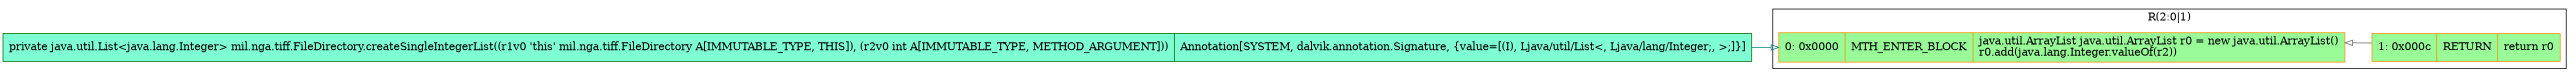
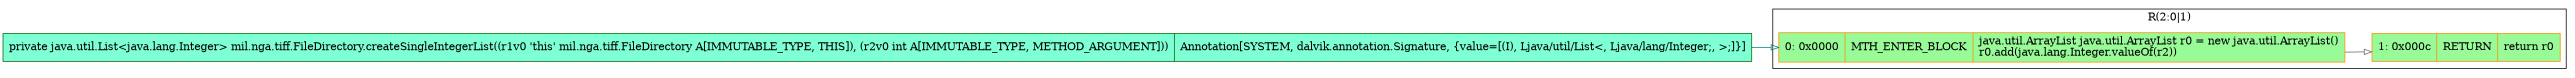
  digraph {
    rankdir=LR
    node [color=darkorange shape=record style=filled fillcolor=palegreen]
    edge [arrowhead=onormal]
    n1 [label="{0\:\ 0x0000|MTH_ENTER_BLOCK\l|java.util.ArrayList java.util.ArrayList r0 = new java.util.ArrayList()\lr0.add(java.lang.Integer.valueOf(r2))\l}"]
    n2 [label="{1\:\ 0x000c|RETURN\l|return r0\l}"]
    n3 [label="{private java.util.List\<java.lang.Integer\> mil.nga.tiff.FileDirectory.createSingleIntegerList((r1v0 'this' mil.nga.tiff.FileDirectory A[IMMUTABLE_TYPE, THIS]), (r2v0 int A[IMMUTABLE_TYPE, METHOD_ARGUMENT]))  | Annotation[SYSTEM, dalvik.annotation.Signature, \{value=[(I), Ljava\/util\/List\<, Ljava\/lang\/Integer;, \>;]\}]\l}" fillcolor=aquamarine color=darkgreen]
    subgraph cluster_1 {
      label="R(2:0|1)"
      n1
      n2
    }
-   n2 -> n1 [color=gray40]
+   n1 -> n2 [color=gray40]
    n3 -> n1 [color=teal]
  }
